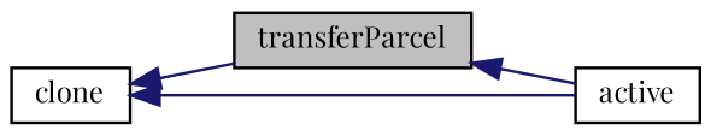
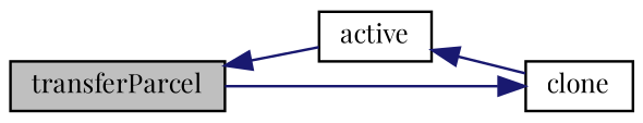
  digraph {
    fontname="Playfair Display"
    rankdir=LR
    node [color=black fontname="Playfair Display" fontsize=10 shape=record]
    edge [color=midnightblue dir=back fontname="Playfair Display" fontsize=10 labelfontname=Helvetica labelfontsize=10 style=solid]
    n1 [fillcolor=grey75 fontcolor=black height=0.2 label=transferParcel style=filled width=0.4]
    n2 [height=0.2 label=active width=0.4]
    n3 [height=0.2 label=clone width=0.4]
    n1 -> n2
-   n3 -> n2
+   n2 -> n3
    n3 -> n1
  }
